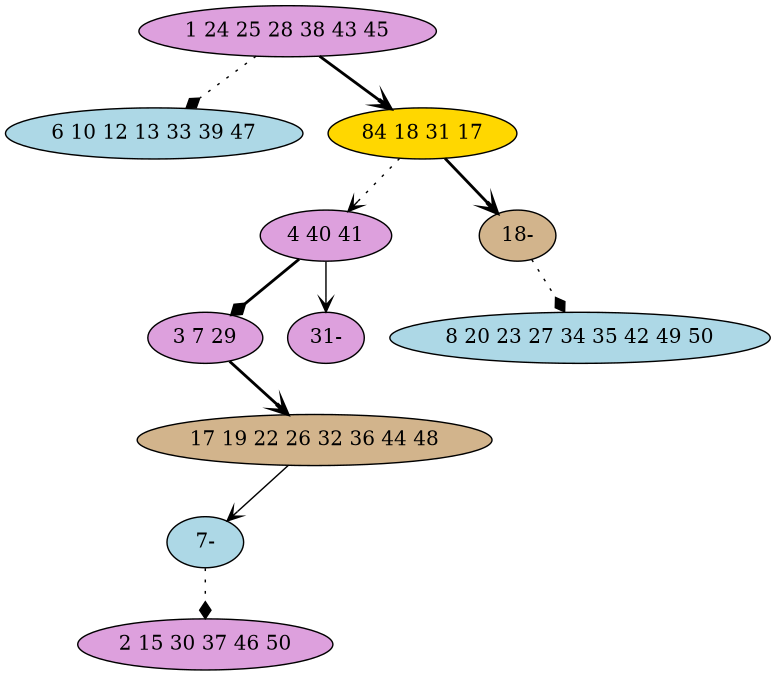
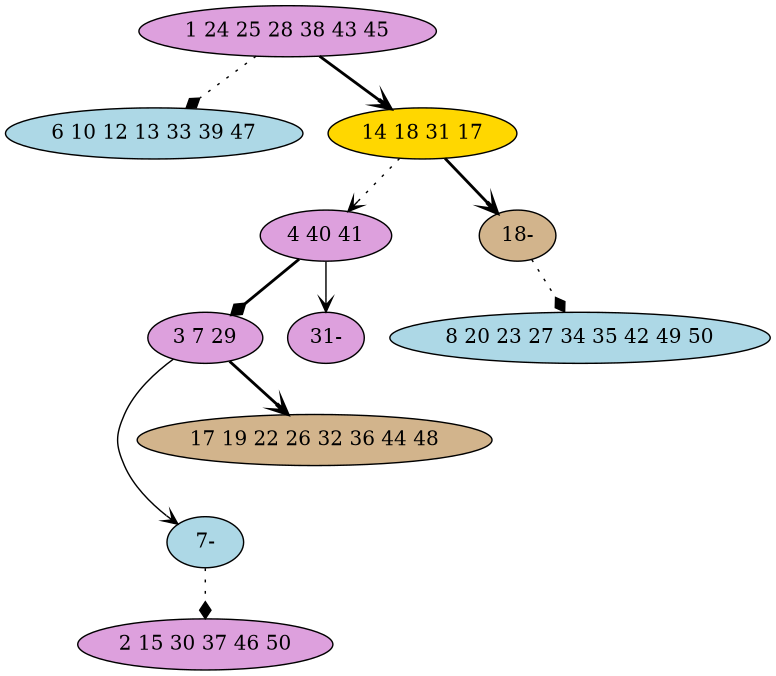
  digraph {
    node [fillcolor=plum style=filled]
    edge [arrowhead=vee style=dotted]
    n1 [label="1 24 25 28 38 43 45"]
    n2 [fillcolor=lightblue label="6 10 12 13 33 39 47"]
-   n3 [fillcolor=gold label="84 18 31 17"]
+   n3 [fillcolor=gold label="14 18 31 17"]
    n4 [label="4 40 41"]
    n5 [fillcolor=tan label="18-"]
    n6 [label="3 7 29"]
    n7 [fillcolor=lightblue label="7-"]
    n8 [fillcolor=tan label="17 19 22 26 32 36 44 48"]
    n9 [label="31-"]
    n10 [fillcolor=lightblue label="8 20 23 27 34 35 42 49 50"]
    n11 [label="2 15 30 37 46 50"]
    n1 -> n2 [arrowhead=diamond]
    n1 -> n3 [style=bold]
    n3 -> n4
    n3 -> n5 [style=bold]
    n4 -> n6 [arrowhead=diamond style=bold]
    n4 -> n9 [style=solid]
    n5 -> n10 [arrowhead=diamond]
-   n8 -> n7 [style=solid]
+   n6 -> n7 [style=solid]
    n6 -> n8 [style=bold]
    n7 -> n11 [arrowhead=diamond]
  }
